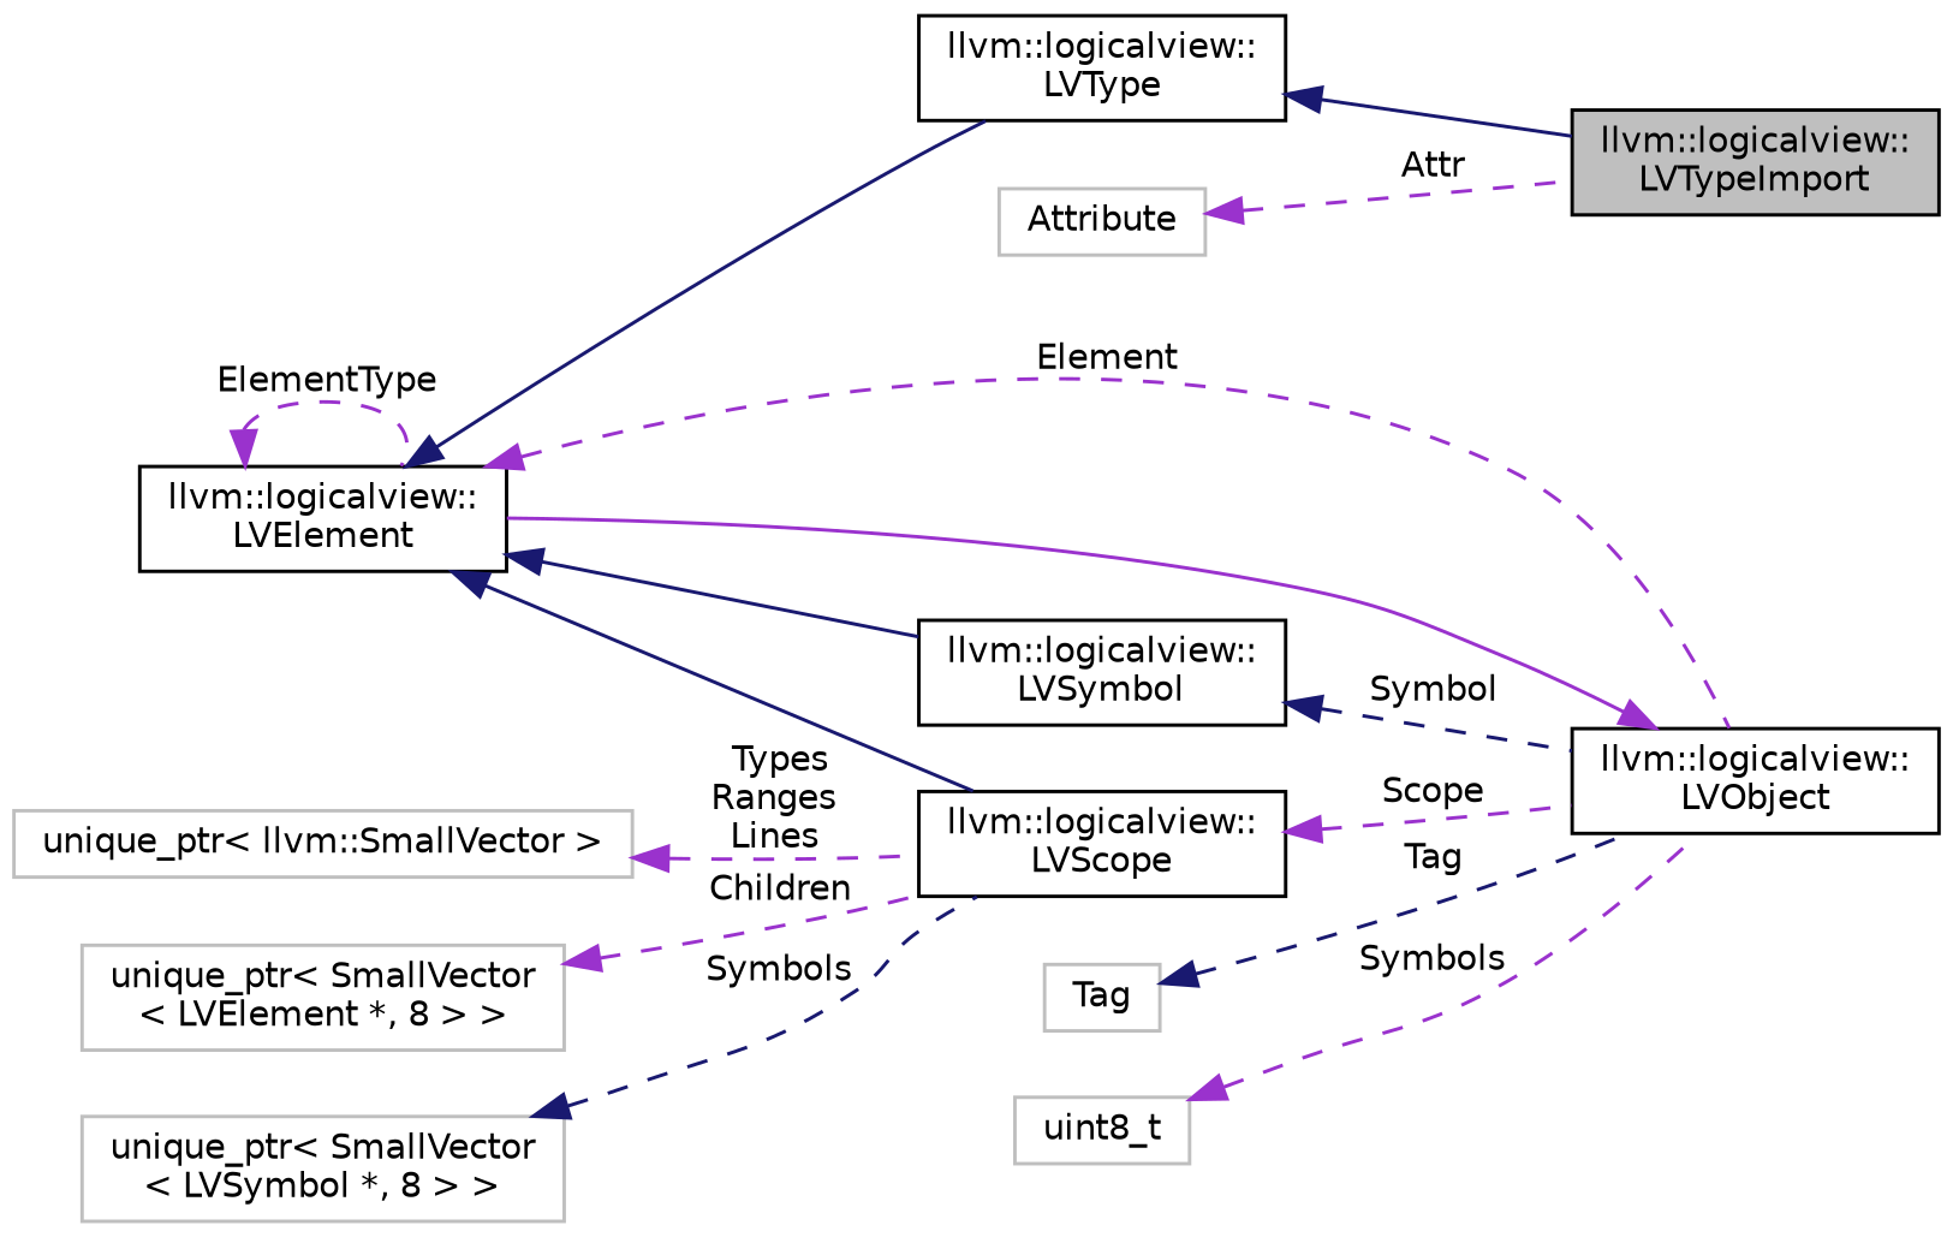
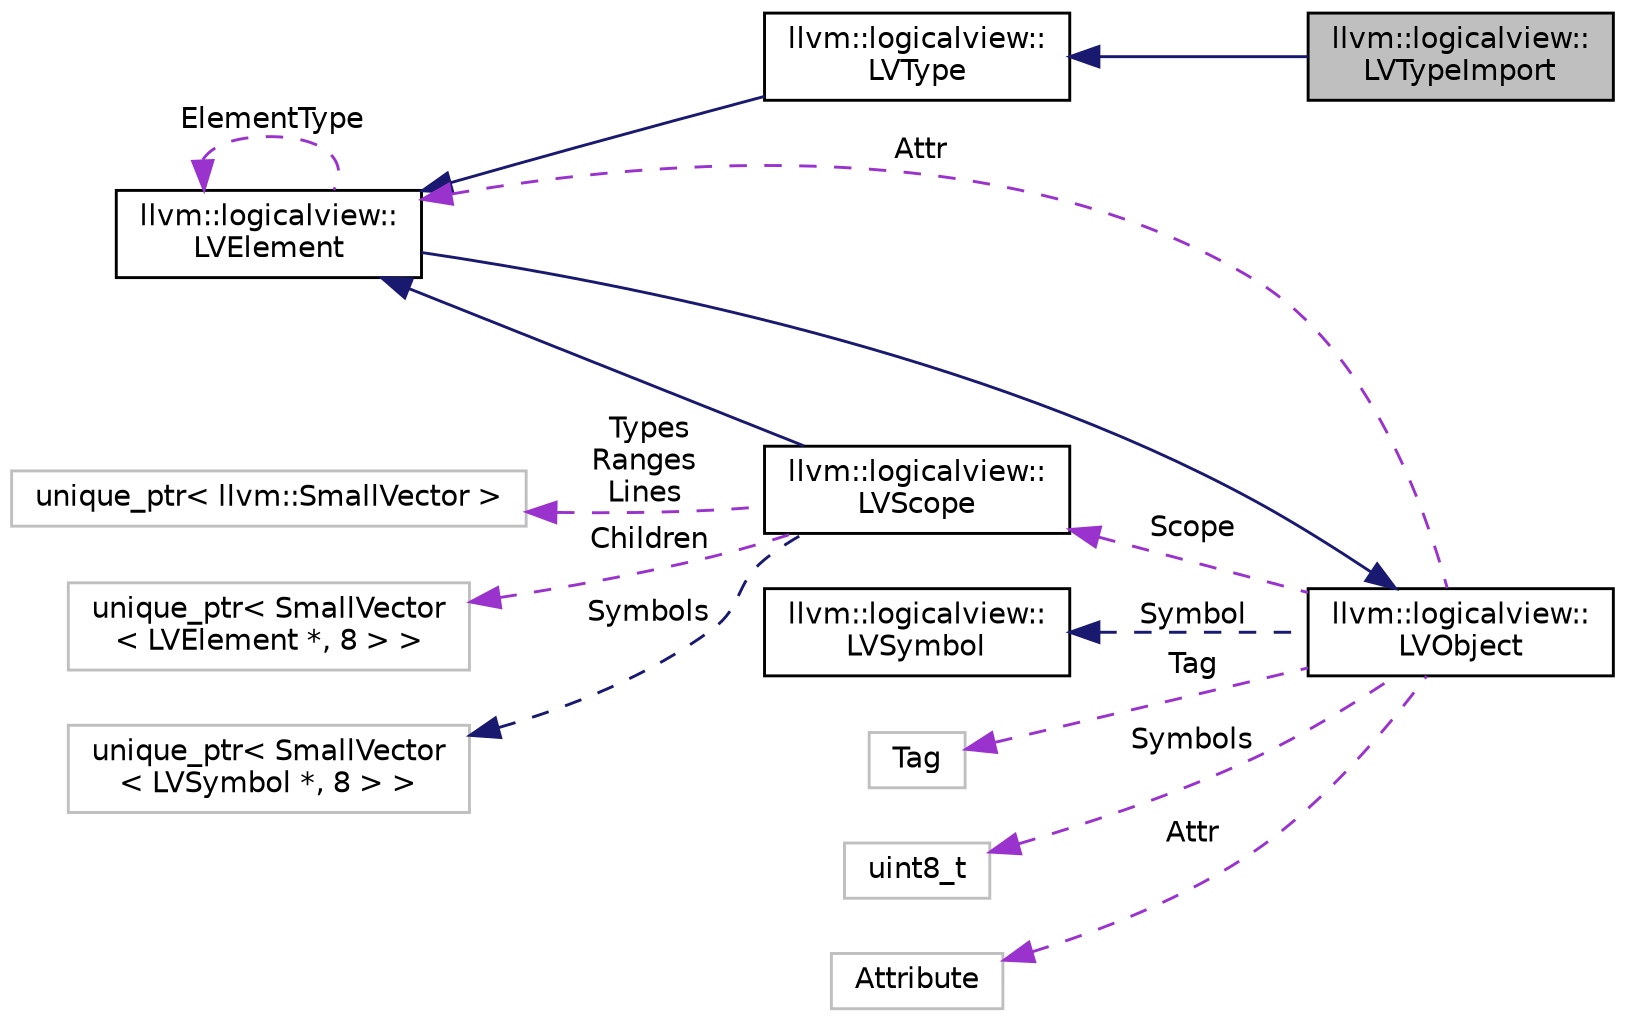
  digraph {
    rankdir=LR
    node [color=black fontname=Helvetica fontsize=10 shape=record]
    edge [color=darkorchid3 dir=back fontname=Helvetica fontsize=10 labelfontname=Helvetica labelfontsize=10 style=dashed]
    n1 [fillcolor=grey75 fontcolor=black height=0.2 label="llvm::logicalview::\lLVTypeImport" style=filled width=0.4]
    n2 [height=0.2 label="llvm::logicalview::\lLVType" width=0.4]
    n3 [height=0.2 label="llvm::logicalview::\lLVElement" width=0.4]
    n4 [height=0.2 label="llvm::logicalview::\lLVObject" width=0.4]
    n5 [height=0.2 label="llvm::logicalview::\lLVSymbol" width=0.4]
    n6 [height=0.2 label="llvm::logicalview::\lLVScope" width=0.4]
    n7 [color=grey75 height=0.2 label=Tag width=0.4]
    n8 [color=grey75 height=0.2 label=uint8_t width=0.4]
    n9 [color=grey75 height=0.2 label="unique_ptr\< llvm::SmallVector \>" width=0.4]
    n10 [color=grey75 height=0.2 label="unique_ptr\< SmallVector\l\< LVElement *, 8 \> \>" width=0.4]
    n11 [color=grey75 height=0.2 label="unique_ptr\< SmallVector\l\< LVSymbol *, 8 \> \>" width=0.4]
    n12 [color=grey75 height=0.2 label=Attribute width=0.4]
    n2 -> n1 [color=midnightblue style=solid]
    n3 -> n2 [color=midnightblue style=solid]
    n3 -> n3 [label=" ElementType"]
-   n3 -> n4 [label=" Element"]
-   n3 -> n5 [color=midnightblue style=solid]
+   n3 -> n4 [label=" Attr"]
    n3 -> n6 [color=midnightblue style=solid]
-   n4 -> n3 [style=solid]
+   n4 -> n3 [color=midnightblue style=solid]
    n5 -> n4 [color=midnightblue label=" Symbol"]
    n6 -> n4 [label=" Scope"]
-   n7 -> n4 [color=midnightblue label=" Tag"]
+   n7 -> n4 [label=" Tag"]
    n8 -> n4 [label=" Symbols"]
    n9 -> n6 [label=" Types\nRanges\nLines"]
    n10 -> n6 [label=" Children"]
    n11 -> n6 [color=midnightblue label=" Symbols"]
-   n12 -> n1 [label=" Attr"]
+   n12 -> n4 [label=" Attr"]
  }
